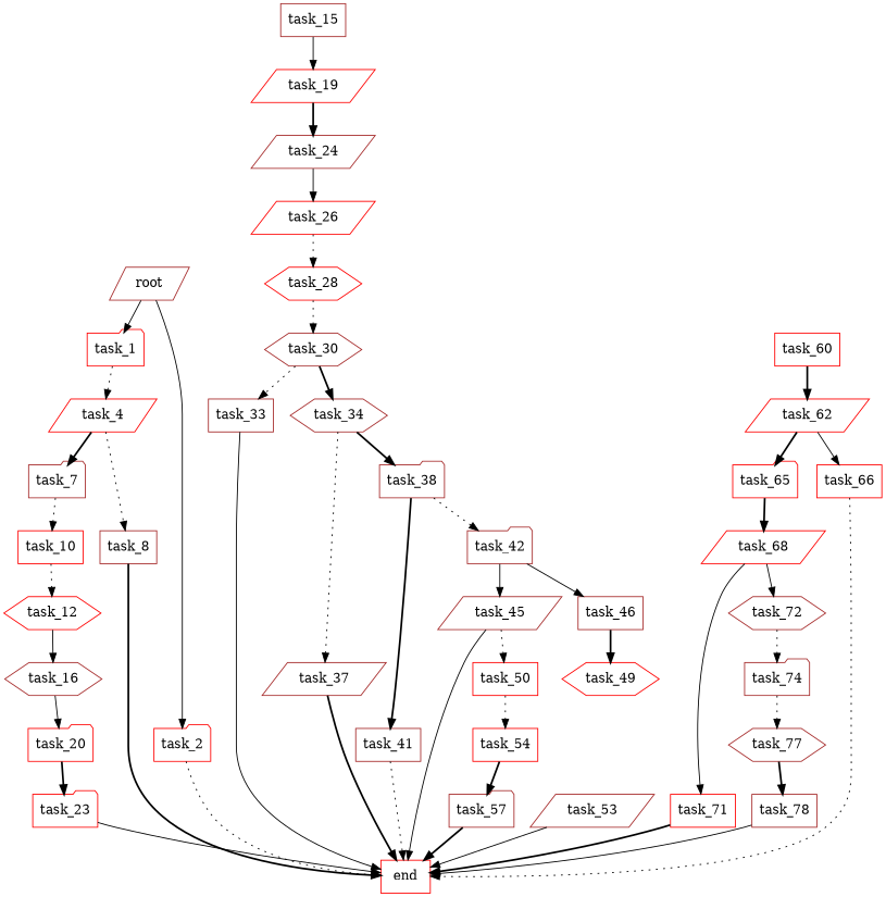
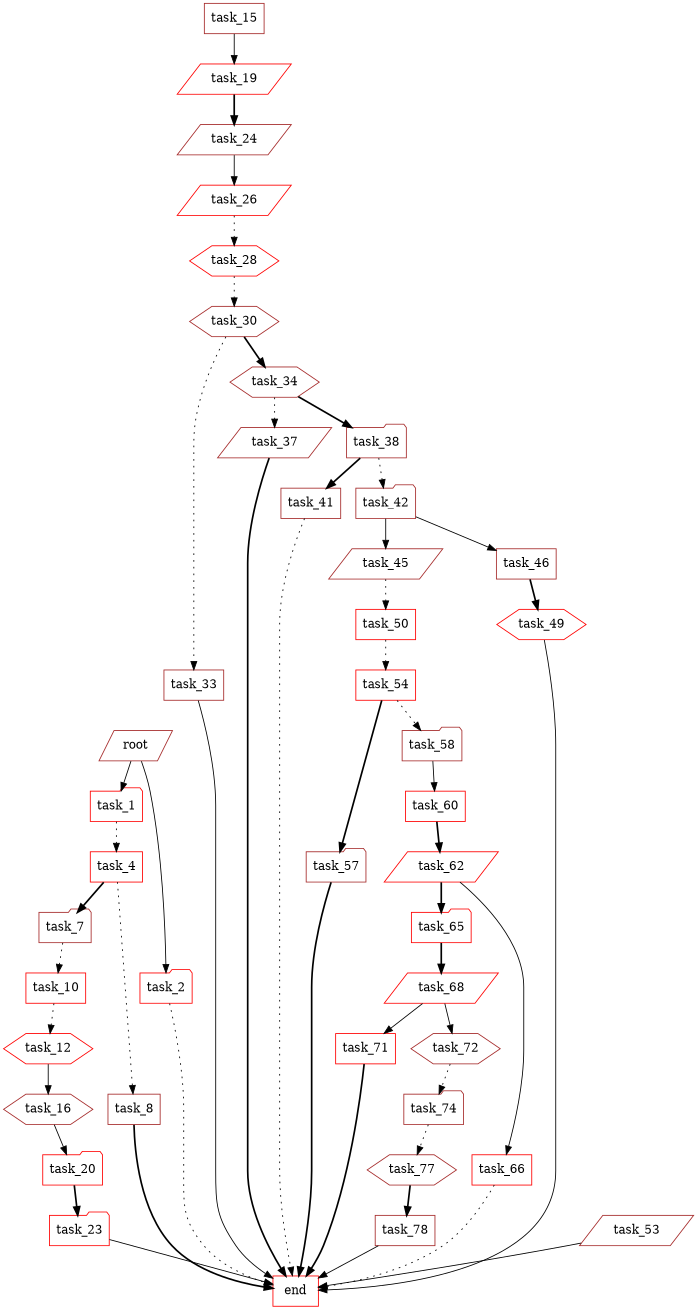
  digraph {
    fontname="DejaVu Serif"
    node [color=brown fontname="DejaVu Serif" shape=box]
    edge [fontname="DejaVu Serif" style=solid]
    root [shape=parallelogram]
    task_1 [color=red shape=folder]
    task_2 [color=red shape=folder]
-   task_4 [color=red shape=parallelogram]
+   task_4 [color=red]
    end [color=red]
    task_7 [shape=folder]
    task_8
    task_10 [color=red]
    task_12 [color=red shape=hexagon]
    task_16 [shape=hexagon]
    task_19 [color=red shape=parallelogram]
    task_15
    task_20 [color=red shape=folder]
    task_24 [shape=parallelogram]
    task_23 [color=red shape=folder]
    task_26 [color=red shape=parallelogram]
    task_28 [color=red shape=hexagon]
    task_30 [shape=hexagon]
    task_33
    task_34 [shape=hexagon]
    task_37 [shape=parallelogram]
    task_38 [shape=folder]
    task_41
    task_42 [shape=folder]
    task_45 [shape=parallelogram]
    task_46
    task_50 [color=red]
    task_49 [color=red shape=hexagon]
    task_54 [color=red]
    task_53 [shape=parallelogram]
    task_57 [shape=folder]
+   task_58 [shape=folder]
    task_60 [color=red]
    task_62 [color=red shape=parallelogram]
    task_65 [color=red shape=folder]
    task_66 [color=red]
    task_68 [color=red shape=parallelogram]
    task_71 [color=red]
    task_72 [shape=hexagon]
    task_74 [shape=folder]
    n41 [label=task_77 shape=hexagon]
    task_78
    root -> task_1
    root -> task_2
    task_1 -> task_4 [style=dotted]
    task_2 -> end [style=dotted]
    task_4 -> task_7 [style=bold]
    task_4 -> task_8 [style=dotted]
    task_7 -> task_10 [style=dotted]
    task_8 -> end [style=bold]
    task_10 -> task_12 [style=dotted]
    task_12 -> task_16
    task_16 -> task_20
    task_19 -> task_24 [style=bold]
    task_15 -> task_19
    task_20 -> task_23 [style=bold]
    task_24 -> task_26
    task_23 -> end
    task_26 -> task_28 [style=dotted]
    task_28 -> task_30 [style=dotted]
    task_30 -> task_33 [style=dotted]
    task_30 -> task_34 [style=bold]
    task_33 -> end
    task_34 -> task_37 [style=dotted]
    task_34 -> task_38 [style=bold]
    task_37 -> end [style=bold]
    task_38 -> task_41 [style=bold]
    task_38 -> task_42 [style=dotted]
    task_41 -> end [style=dotted]
    task_42 -> task_45
    task_42 -> task_46
    task_45 -> task_50 [style=dotted]
    task_46 -> task_49 [style=bold]
    task_50 -> task_54 [style=dotted]
-   task_45 -> end
+   task_49 -> end
    task_54 -> task_57 [style=bold]
+   task_54 -> task_58 [style=dotted]
    task_53 -> end
    task_57 -> end [style=bold]
+   task_58 -> task_60
    task_60 -> task_62 [style=bold]
    task_62 -> task_65 [style=bold]
    task_62 -> task_66
    task_65 -> task_68 [style=bold]
    task_66 -> end [style=dotted]
    task_68 -> task_71
    task_68 -> task_72
    task_71 -> end [style=bold]
    task_72 -> task_74 [style=dotted]
    task_74 -> n41 [style=dotted]
    n41 -> task_78 [style=bold]
    task_78 -> end
  }
